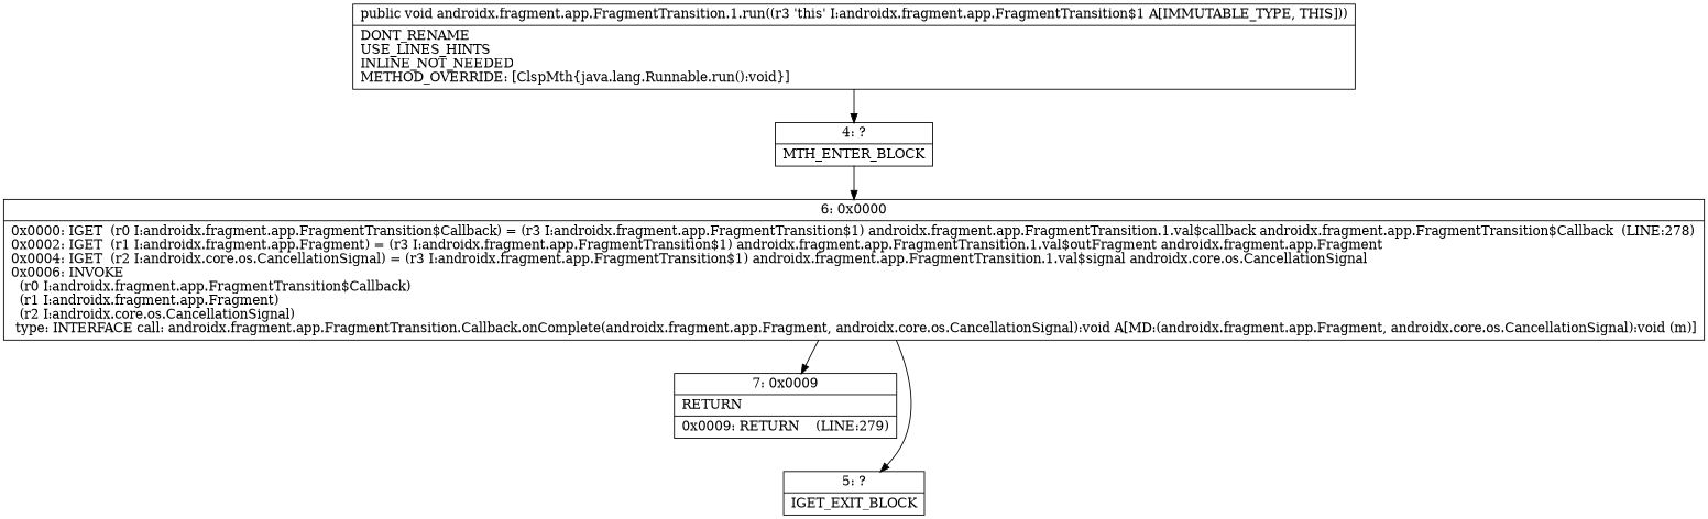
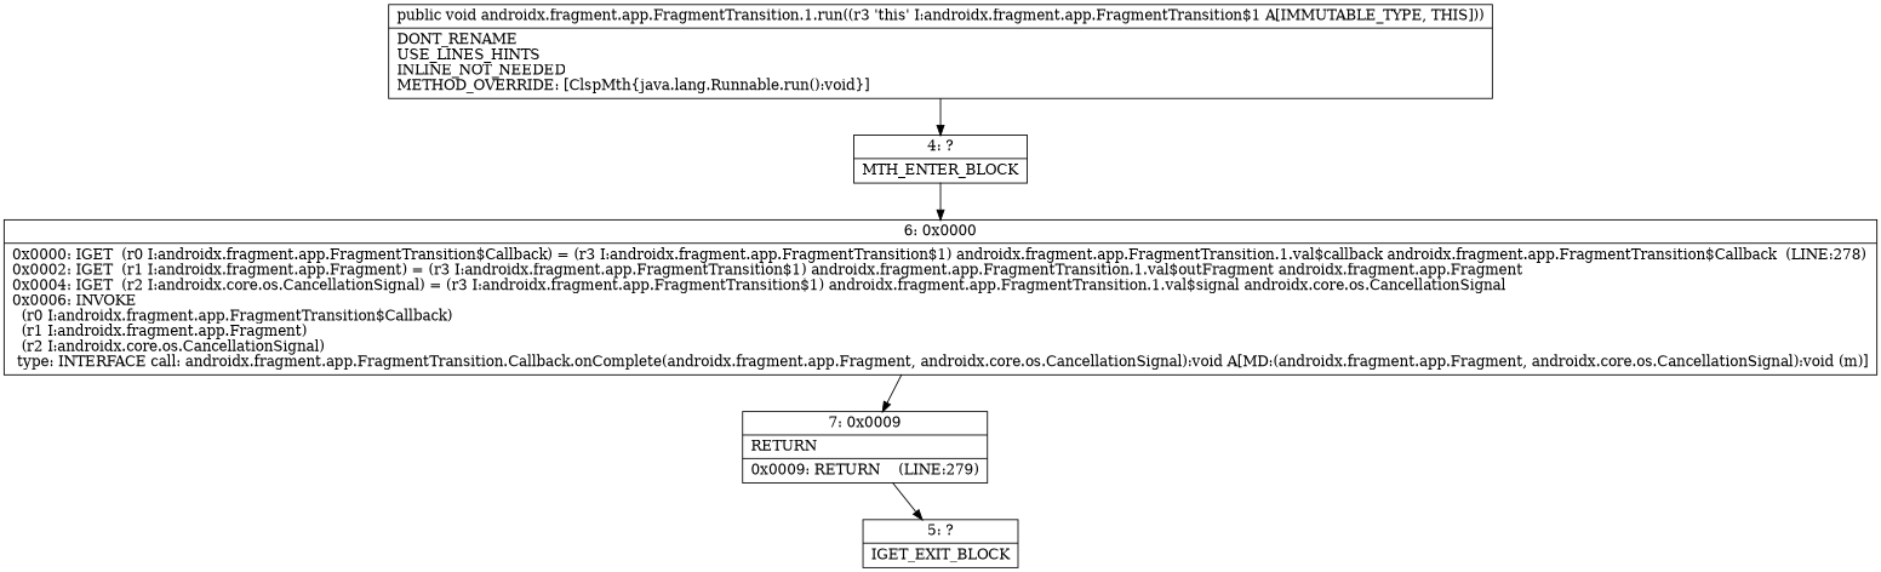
  digraph {
    node [shape=record]
    n1 [label="{4\:\ ?|MTH_ENTER_BLOCK\l}"]
    n2 [label="{6\:\ 0x0000|0x0000: IGET  (r0 I:androidx.fragment.app.FragmentTransition$Callback) = (r3 I:androidx.fragment.app.FragmentTransition$1) androidx.fragment.app.FragmentTransition.1.val$callback androidx.fragment.app.FragmentTransition$Callback  (LINE:278)\l0x0002: IGET  (r1 I:androidx.fragment.app.Fragment) = (r3 I:androidx.fragment.app.FragmentTransition$1) androidx.fragment.app.FragmentTransition.1.val$outFragment androidx.fragment.app.Fragment \l0x0004: IGET  (r2 I:androidx.core.os.CancellationSignal) = (r3 I:androidx.fragment.app.FragmentTransition$1) androidx.fragment.app.FragmentTransition.1.val$signal androidx.core.os.CancellationSignal \l0x0006: INVOKE  \l  (r0 I:androidx.fragment.app.FragmentTransition$Callback)\l  (r1 I:androidx.fragment.app.Fragment)\l  (r2 I:androidx.core.os.CancellationSignal)\l type: INTERFACE call: androidx.fragment.app.FragmentTransition.Callback.onComplete(androidx.fragment.app.Fragment, androidx.core.os.CancellationSignal):void A[MD:(androidx.fragment.app.Fragment, androidx.core.os.CancellationSignal):void (m)]\l}"]
    n3 [label="{7\:\ 0x0009|RETURN\l|0x0009: RETURN    (LINE:279)\l}"]
    n4 [label="{5\:\ ?|IGET_EXIT_BLOCK\l}"]
    n5 [label="{public void androidx.fragment.app.FragmentTransition.1.run((r3 'this' I:androidx.fragment.app.FragmentTransition$1 A[IMMUTABLE_TYPE, THIS]))  | DONT_RENAME\lUSE_LINES_HINTS\lINLINE_NOT_NEEDED\lMETHOD_OVERRIDE: [ClspMth\{java.lang.Runnable.run():void\}]\l}"]
    n1 -> n2
    n2 -> n3
-   n2 -> n4
+   n3 -> n4
    n5 -> n1
  }
